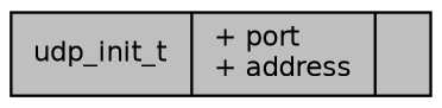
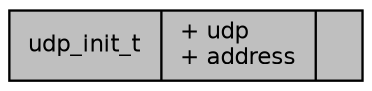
  digraph {
    rankdir=LR
-   n1 [color=black fillcolor=grey75 fontcolor=black fontname=Helvetica fontsize=10 height=0.2 label="{udp_init_t\n|+ port\l+ address\l|}" shape=record style=filled width=0.4]
+   n1 [color=black fillcolor=grey75 fontcolor=black fontname=Helvetica fontsize=10 height=0.2 label="{udp_init_t\n|+ udp\l+ address\l|}" shape=record style=filled width=0.4]
  }
